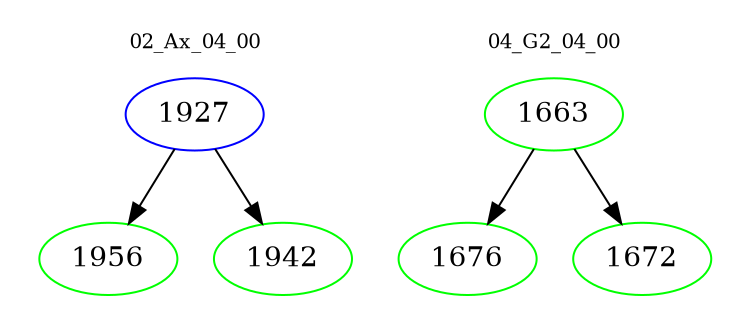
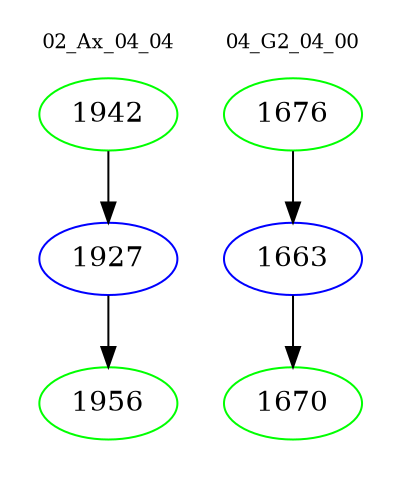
  digraph {
    node [color=green]
    edge [color=black]
    n1 [label=1956]
    n2 [color=blue label=1927]
    n3 [label=1942]
    n4 [label=1676]
-   n5 [label=1663]
-   n6 [label=1672]
+   n5 [color=blue label=1663]
+   n6 [label=1670]
    subgraph cluster_1 {
      color=white
      fontsize=10
-     label="02_Ax_04_00"
+     label="02_Ax_04_04"
      n1
      n2
      n3
    }
    subgraph cluster_2 {
      color=white
      fontsize=10
      label="04_G2_04_00"
      n4
      n5
      n6
    }
    n2 -> n1
-   n2 -> n3
-   n5 -> n4
+   n3 -> n2
+   n4 -> n5
    n5 -> n6
  }
